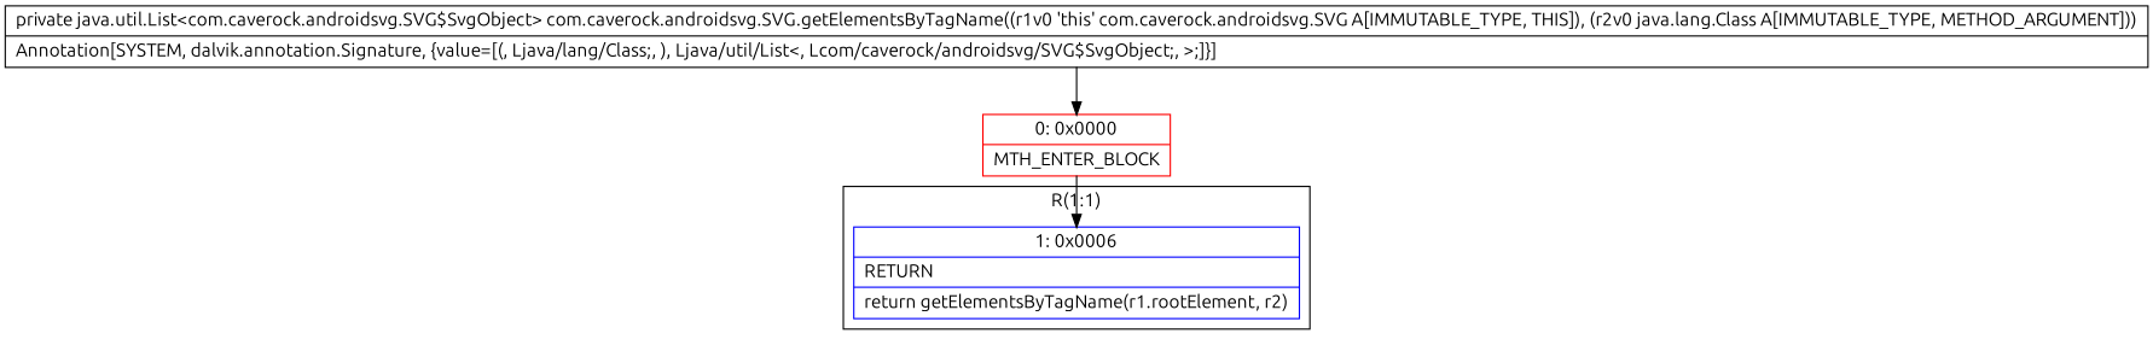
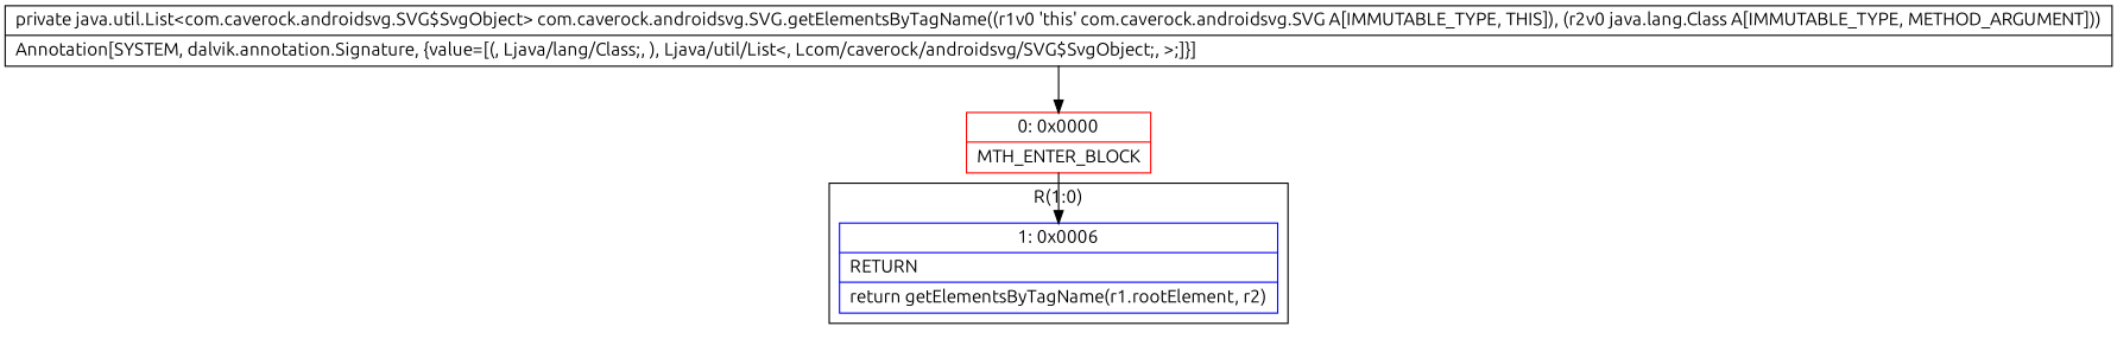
  digraph {
    fontname=Ubuntu
    node [shape=record fontname=Ubuntu]
    edge [fontname=Ubuntu]
    n1 [color=blue label="{1\:\ 0x0006|RETURN\l|return getElementsByTagName(r1.rootElement, r2)\l}"]
    n2 [color=red label="{0\:\ 0x0000|MTH_ENTER_BLOCK\l}"]
    n3 [label="{private java.util.List\<com.caverock.androidsvg.SVG$SvgObject\> com.caverock.androidsvg.SVG.getElementsByTagName((r1v0 'this' com.caverock.androidsvg.SVG A[IMMUTABLE_TYPE, THIS]), (r2v0 java.lang.Class A[IMMUTABLE_TYPE, METHOD_ARGUMENT]))  | Annotation[SYSTEM, dalvik.annotation.Signature, \{value=[(, Ljava\/lang\/Class;, ), Ljava\/util\/List\<, Lcom\/caverock\/androidsvg\/SVG$SvgObject;, \>;]\}]\l}"]
    subgraph cluster_1 {
-     label="R(1:1)"
+     label="R(1:0)"
      n1
    }
    n2 -> n1
    n3 -> n2
  }
